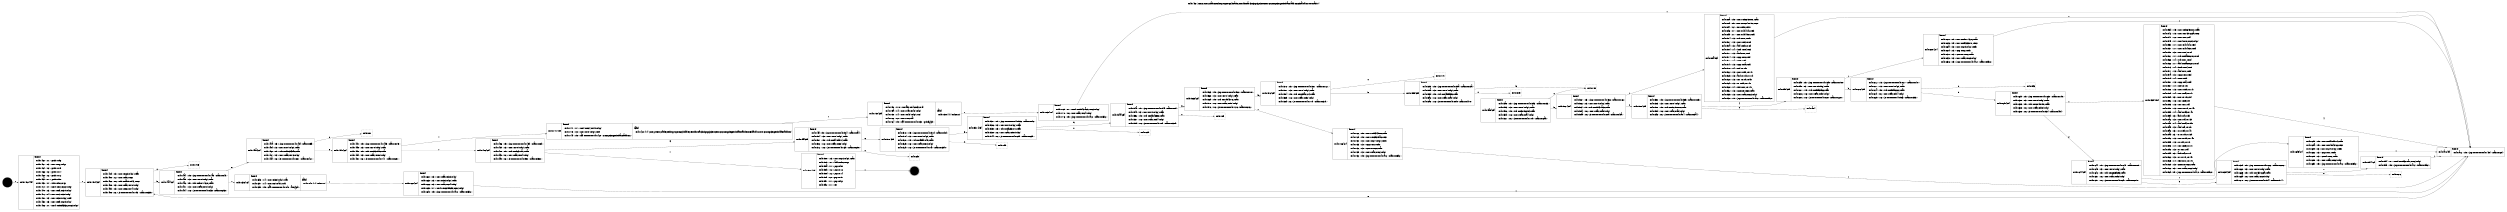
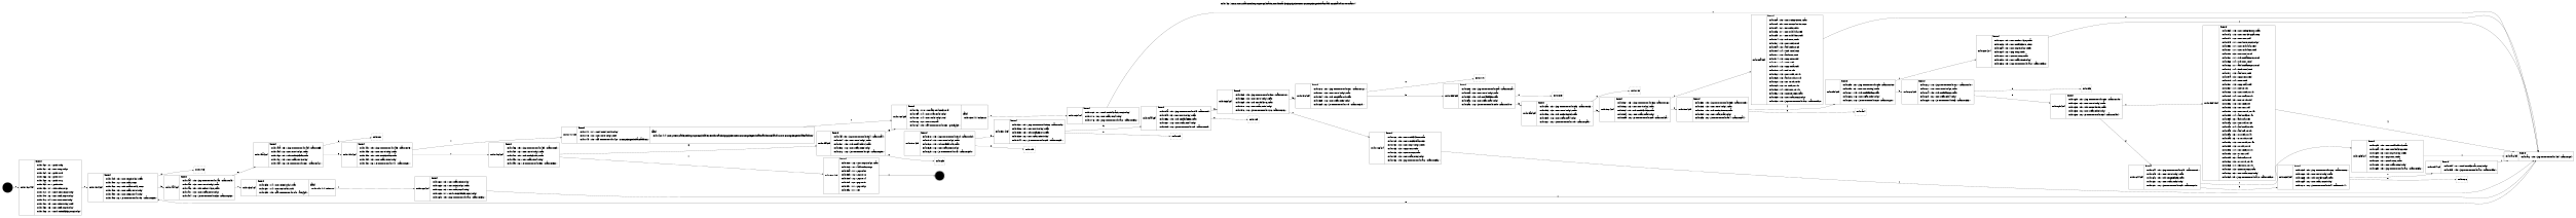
  digraph {
    label="0x401460 (/mnt/c/Users/mathe/Desktop/tcc/POCII/binaries/extr_linuxarchmipspcipcie-octeon.c_cvmx_pcie_get_io_base_address_Final-ollvm.out::main(0))"
    labelloc=t
    rankdir=LR
    node [shape=record]
    Entry [fillcolor=black height=0.3 shape=circle style=filled width=0.3]
    n2 [label="{\n     0x401460 [45]\l\n     | [instrs]\l\n     &nbsp;&nbsp;0x401460 \<+1\>: push %rbp\l\n     &nbsp;&nbsp;0x401461 \<+3\>: mov %rsp,%rbp\l\n     &nbsp;&nbsp;0x401464 \<+2\>: push %r15\l\n     &nbsp;&nbsp;0x401466 \<+2\>: push %r14\l\n     &nbsp;&nbsp;0x401468 \<+2\>: push %r12\l\n     &nbsp;&nbsp;0x40146a \<+1\>: push %rbx\l\n     &nbsp;&nbsp;0x40146b \<+7\>: sub $0xb0,%rsp\l\n     &nbsp;&nbsp;0x401472 \<+7\>: movl $0x0,-0x2c(%rbp)\l\n     &nbsp;&nbsp;0x401479 \<+3\>: mov %edi,-0x30(%rbp)\l\n     &nbsp;&nbsp;0x40147c \<+4\>: mov %rsi,-0x38(%rbp)\l\n     &nbsp;&nbsp;0x401480 \<+3\>: mov -0x30(%rbp),%edi\l\n     &nbsp;&nbsp;0x401483 \<+3\>: mov %edi,-0x28(%rbp)\l\n     &nbsp;&nbsp;0x401486 \<+7\>: movl $0x59fcbf66,-0x6c(%rbp)\l\n  }"]
    n3 [label="{\n     0x40148d [23]\l\n     | [instrs]\l\n     &nbsp;&nbsp;0x40148d \<+3\>: mov -0x6c(%rbp),%eax\l\n     &nbsp;&nbsp;0x401490 \<+2\>: mov %eax,%ecx\l\n     &nbsp;&nbsp;0x401492 \<+6\>: sub $0xab578943,%ecx\l\n     &nbsp;&nbsp;0x401498 \<+3\>: mov %eax,-0x70(%rbp)\l\n     &nbsp;&nbsp;0x40149b \<+3\>: mov %ecx,-0x74(%rbp)\l\n     &nbsp;&nbsp;0x40149e \<+6\>: je 00000000004017b5 \<main+0x355\>\l\n  }"]
    n4 [label="{\n     0x4017b5\l\n  }" style=dashed]
    n5 [label="{\n     0x4014a4 [22]\l\n     | [instrs]\l\n     &nbsp;&nbsp;0x4014a4 \<+5\>: jmp 00000000004014a9 \<main+0x49\>\l\n     &nbsp;&nbsp;0x4014a9 \<+3\>: mov -0x70(%rbp),%eax\l\n     &nbsp;&nbsp;0x4014ac \<+5\>: sub $0xb071422c,%eax\l\n     &nbsp;&nbsp;0x4014b1 \<+3\>: mov %eax,-0x78(%rbp)\l\n     &nbsp;&nbsp;0x4014b4 \<+6\>: je 00000000004016b3 \<main+0x253\>\l\n  }"]
    n6 [label="{\n     0x4016b3 [13]\l\n     | [instrs]\l\n     &nbsp;&nbsp;0x4016b3 \<+4\>: mov -0x38(%rbp),%rax\l\n     &nbsp;&nbsp;0x4016b7 \<+4\>: mov 0x8(%rax),%rdi\l\n     &nbsp;&nbsp;0x4016bb \<+5\>: call 0000000000401040 \<atoi@plt\>\l\n     | [calls]\l\n     &nbsp;&nbsp;0x401040 \{1\} (unknown)\l\n  }"]
    n7 [label="{\n     0x4014ba [22]\l\n     | [instrs]\l\n     &nbsp;&nbsp;0x4014ba \<+5\>: jmp 00000000004014bf \<main+0x5f\>\l\n     &nbsp;&nbsp;0x4014bf \<+3\>: mov -0x70(%rbp),%eax\l\n     &nbsp;&nbsp;0x4014c2 \<+5\>: sub $0xb56bf345,%eax\l\n     &nbsp;&nbsp;0x4014c7 \<+3\>: mov %eax,-0x7c(%rbp)\l\n     &nbsp;&nbsp;0x4014ca \<+6\>: je 0000000000401881 \<main+0x421\>\l\n  }"]
    n8 [label="{\n     0x4016c0 [21]\l\n     | [instrs]\l\n     &nbsp;&nbsp;0x4016c0 \<+3\>: mov %eax,-0x3c(%rbp)\l\n     &nbsp;&nbsp;0x4016c3 \<+3\>: mov -0x3c(%rbp),%eax\l\n     &nbsp;&nbsp;0x4016c6 \<+3\>: mov %eax,-0x24(%rbp)\l\n     &nbsp;&nbsp;0x4016c9 \<+7\>: movl $0x6e25dc93,-0x6c(%rbp)\l\n     &nbsp;&nbsp;0x4016d0 \<+5\>: jmp 0000000000401a12 \<main+0x5b2\>\l\n  }"]
    n9 [label="{\n     0x401881\l\n  }" style=dashed]
    n10 [label="{\n     0x4014d0 [22]\l\n     | [instrs]\l\n     &nbsp;&nbsp;0x4014d0 \<+5\>: jmp 00000000004014d5 \<main+0x75\>\l\n     &nbsp;&nbsp;0x4014d5 \<+3\>: mov -0x70(%rbp),%eax\l\n     &nbsp;&nbsp;0x4014d8 \<+5\>: sub $0xc9f219a8,%eax\l\n     &nbsp;&nbsp;0x4014dd \<+3\>: mov %eax,-0x80(%rbp)\l\n     &nbsp;&nbsp;0x4014e0 \<+6\>: je 0000000000401741 \<main+0x2e1\>\l\n  }"]
    Exit [fillcolor=black height=0.3 peripheries=2 shape=circle style=filled width=0.3]
    n12 [label="{\n     0x401a12 [5]\l\n     | [instrs]\l\n     &nbsp;&nbsp;0x401a12 \<+5\>: jmp 000000000040148d \<main+0x2d\>\l\n  }"]
    n13 [label="{\n     0x401741 [15]\l\n     | [instrs]\l\n     &nbsp;&nbsp;0x401741 \<+7\>: movl $0x64,-0x40(%rbp)\l\n     &nbsp;&nbsp;0x401748 \<+3\>: mov -0x40(%rbp),%edi\l\n     &nbsp;&nbsp;0x40174b \<+5\>: call 0000000000401420 \<cvmx_pcie_get_io_base_address\>\l\n     | [calls]\l\n     &nbsp;&nbsp;0x401420 \{1\} (/mnt/c/Users/mathe/Desktop/tcc/POCII/binaries/extr_linuxarchmipspcipcie-octeon.c_cvmx_pcie_get_io_base_address_Final-ollvm.out::cvmx_pcie_get_io_base_address)\l\n  }"]
    n14 [label="{\n     0x4014e6 [25]\l\n     | [instrs]\l\n     &nbsp;&nbsp;0x4014e6 \<+5\>: jmp 00000000004014eb \<main+0x8b\>\l\n     &nbsp;&nbsp;0x4014eb \<+3\>: mov -0x70(%rbp),%eax\l\n     &nbsp;&nbsp;0x4014ee \<+5\>: sub $0xdcf27ea1,%eax\l\n     &nbsp;&nbsp;0x4014f3 \<+6\>: mov %eax,-0x84(%rbp)\l\n     &nbsp;&nbsp;0x4014f9 \<+6\>: je 00000000004019e0 \<main+0x580\>\l\n  }"]
    n15 [label="{\n     0x401676\l\n  }" style=dashed]
    n16 [label="{\n     0x401750 [25]\l\n     | [instrs]\l\n     &nbsp;&nbsp;0x401750 \<+10\>: movabs $0x4020f2,%rdi\l\n     &nbsp;&nbsp;0x40175a \<+4\>: mov %rax,-0x48(%rbp)\l\n     &nbsp;&nbsp;0x40175e \<+4\>: mov -0x48(%rbp),%rsi\l\n     &nbsp;&nbsp;0x401762 \<+2\>: mov $0x0,%al\l\n     &nbsp;&nbsp;0x401764 \<+5\>: call 0000000000401030 \<printf@plt\>\l\n     | [calls]\l\n     &nbsp;&nbsp;0x401030 \{1\} (unknown)\l\n  }"]
    n17 [label="{\n     0x4019e0 [19]\l\n     | [instrs]\l\n     &nbsp;&nbsp;0x4019e0 \<+3\>: mov -0x2c(%rbp),%eax\l\n     &nbsp;&nbsp;0x4019e3 \<+7\>: add $0xb0,%rsp\l\n     &nbsp;&nbsp;0x4019ea \<+1\>: pop %rbx\l\n     &nbsp;&nbsp;0x4019eb \<+2\>: pop %r12\l\n     &nbsp;&nbsp;0x4019ed \<+2\>: pop %r14\l\n     &nbsp;&nbsp;0x4019ef \<+2\>: pop %r15\l\n     &nbsp;&nbsp;0x4019f1 \<+1\>: pop %rbp\l\n     &nbsp;&nbsp;0x4019f2 \<+1\>: ret\l\n  }"]
    n18 [label="{\n     0x4014ff [25]\l\n     | [instrs]\l\n     &nbsp;&nbsp;0x4014ff \<+5\>: jmp 0000000000401504 \<main+0xa4\>\l\n     &nbsp;&nbsp;0x401504 \<+3\>: mov -0x70(%rbp),%eax\l\n     &nbsp;&nbsp;0x401507 \<+5\>: sub $0xf478bb7d,%eax\l\n     &nbsp;&nbsp;0x40150c \<+6\>: mov %eax,-0x88(%rbp)\l\n     &nbsp;&nbsp;0x401512 \<+6\>: je 00000000004016f0 \<main+0x290\>\l\n  }"]
    n19 [label="{\n     0x4019d4 [12]\l\n     | [instrs]\l\n     &nbsp;&nbsp;0x4019d4 \<+7\>: movl $0xdcf27ea1,-0x6c(%rbp)\l\n     &nbsp;&nbsp;0x4019db \<+5\>: jmp 0000000000401a12 \<main+0x5b2\>\l\n  }"]
    n20 [label="{\n     0x401769 [18]\l\n     | [instrs]\l\n     &nbsp;&nbsp;0x401769 \<+7\>: movl $0x55437a69,-0x6c(%rbp)\l\n     &nbsp;&nbsp;0x401770 \<+6\>: mov %eax,-0xc4(%rbp)\l\n     &nbsp;&nbsp;0x401776 \<+5\>: jmp 0000000000401a12 \<main+0x5b2\>\l\n  }"]
    n21 [label="{\n     0x4016f0\l\n  }" style=dashed]
    n22 [label="{\n     0x401518 [25]\l\n     | [instrs]\l\n     &nbsp;&nbsp;0x401518 \<+5\>: jmp 000000000040151d \<main+0xbd\>\l\n     &nbsp;&nbsp;0x40151d \<+3\>: mov -0x70(%rbp),%eax\l\n     &nbsp;&nbsp;0x401520 \<+5\>: sub $0xf5fd1045,%eax\l\n     &nbsp;&nbsp;0x401525 \<+6\>: mov %eax,-0x8c(%rbp)\l\n     &nbsp;&nbsp;0x40152b \<+6\>: je 00000000004017fb \<main+0x39b\>\l\n  }"]
    n23 [label="{\n     0x4017fb\l\n  }" style=dashed]
    n24 [label="{\n     0x401531 [25]\l\n     | [instrs]\l\n     &nbsp;&nbsp;0x401531 \<+5\>: jmp 0000000000401536 \<main+0xd6\>\l\n     &nbsp;&nbsp;0x401536 \<+3\>: mov -0x70(%rbp),%eax\l\n     &nbsp;&nbsp;0x401539 \<+5\>: sub $0xfd233070,%eax\l\n     &nbsp;&nbsp;0x40153e \<+6\>: mov %eax,-0x90(%rbp)\l\n     &nbsp;&nbsp;0x401544 \<+6\>: je 000000000040169b \<main+0x23b\>\l\n  }"]
    n25 [label="{\n     0x40169b\l\n  }" style=dashed]
    n26 [label="{\n     0x40154a [25]\l\n     | [instrs]\l\n     &nbsp;&nbsp;0x40154a \<+5\>: jmp 000000000040154f \<main+0xef\>\l\n     &nbsp;&nbsp;0x40154f \<+3\>: mov -0x70(%rbp),%eax\l\n     &nbsp;&nbsp;0x401552 \<+5\>: sub $0xfd3435e8,%eax\l\n     &nbsp;&nbsp;0x401557 \<+6\>: mov %eax,-0x94(%rbp)\l\n     &nbsp;&nbsp;0x40155d \<+6\>: je 00000000004017ef \<main+0x38f\>\l\n  }"]
    n27 [label="{\n     0x40165d [25]\l\n     | [instrs]\l\n     &nbsp;&nbsp;0x40165d \<+5\>: jmp 0000000000401662 \<main+0x202\>\l\n     &nbsp;&nbsp;0x401662 \<+3\>: mov -0x70(%rbp),%eax\l\n     &nbsp;&nbsp;0x401665 \<+5\>: sub $0x75b7c23a,%eax\l\n     &nbsp;&nbsp;0x40166a \<+6\>: mov %eax,-0xc0(%rbp)\l\n     &nbsp;&nbsp;0x401670 \<+6\>: je 00000000004019d4 \<main+0x574\>\l\n  }"]
    n28 [label="{\n     0x4017ef\l\n  }" style=dashed]
    n29 [label="{\n     0x401563 [25]\l\n     | [instrs]\l\n     &nbsp;&nbsp;0x401563 \<+5\>: jmp 0000000000401568 \<main+0x108\>\l\n     &nbsp;&nbsp;0x401568 \<+3\>: mov -0x70(%rbp),%eax\l\n     &nbsp;&nbsp;0x40156b \<+5\>: sub $0x1b9437cc,%eax\l\n     &nbsp;&nbsp;0x401570 \<+6\>: mov %eax,-0x98(%rbp)\l\n     &nbsp;&nbsp;0x401576 \<+6\>: je 0000000000401726 \<main+0x2c6\>\l\n  }"]
    n30 [label="{\n     0x4016d5 [27]\l\n     | [instrs]\l\n     &nbsp;&nbsp;0x4016d5 \<+5\>: mov $0xf478bb7d,%eax\l\n     &nbsp;&nbsp;0x4016da \<+5\>: mov $0x1b9437cc,%ecx\l\n     &nbsp;&nbsp;0x4016df \<+3\>: mov -0x24(%rbp),%edx\l\n     &nbsp;&nbsp;0x4016e2 \<+3\>: cmp $0x1,%edx\l\n     &nbsp;&nbsp;0x4016e5 \<+3\>: cmovl %ecx,%eax\l\n     &nbsp;&nbsp;0x4016e8 \<+3\>: mov %eax,-0x6c(%rbp)\l\n     &nbsp;&nbsp;0x4016eb \<+5\>: jmp 0000000000401a12 \<main+0x5b2\>\l\n  }"]
    n31 [label="{\n     0x401726 [27]\l\n     | [instrs]\l\n     &nbsp;&nbsp;0x401726 \<+5\>: mov $0xfd3435e8,%eax\l\n     &nbsp;&nbsp;0x40172b \<+5\>: mov $0xc9f219a8,%ecx\l\n     &nbsp;&nbsp;0x401730 \<+3\>: mov -0x24(%rbp),%edx\l\n     &nbsp;&nbsp;0x401733 \<+3\>: cmp $0x0,%edx\l\n     &nbsp;&nbsp;0x401736 \<+3\>: cmove %ecx,%eax\l\n     &nbsp;&nbsp;0x401739 \<+3\>: mov %eax,-0x6c(%rbp)\l\n     &nbsp;&nbsp;0x40173c \<+5\>: jmp 0000000000401a12 \<main+0x5b2\>\l\n  }"]
    n32 [label="{\n     0x40157c [25]\l\n     | [instrs]\l\n     &nbsp;&nbsp;0x40157c \<+5\>: jmp 0000000000401581 \<main+0x121\>\l\n     &nbsp;&nbsp;0x401581 \<+3\>: mov -0x70(%rbp),%eax\l\n     &nbsp;&nbsp;0x401584 \<+5\>: sub $0x23ba612d,%eax\l\n     &nbsp;&nbsp;0x401589 \<+6\>: mov %eax,-0x9c(%rbp)\l\n     &nbsp;&nbsp;0x40158f \<+6\>: je 000000000040177b \<main+0x31b\>\l\n  }"]
    n33 [label="{\n     0x401644 [25]\l\n     | [instrs]\l\n     &nbsp;&nbsp;0x401644 \<+5\>: jmp 0000000000401649 \<main+0x1e9\>\l\n     &nbsp;&nbsp;0x401649 \<+3\>: mov -0x70(%rbp),%eax\l\n     &nbsp;&nbsp;0x40164c \<+5\>: sub $0x6e25dc93,%eax\l\n     &nbsp;&nbsp;0x401651 \<+6\>: mov %eax,-0xbc(%rbp)\l\n     &nbsp;&nbsp;0x401657 \<+6\>: je 00000000004016d5 \<main+0x275\>\l\n  }"]
    n34 [label="{\n     0x40177b\l\n  }" style=dashed]
    n35 [label="{\n     0x401595 [25]\l\n     | [instrs]\l\n     &nbsp;&nbsp;0x401595 \<+5\>: jmp 000000000040159a \<main+0x13a\>\l\n     &nbsp;&nbsp;0x40159a \<+3\>: mov -0x70(%rbp),%eax\l\n     &nbsp;&nbsp;0x40159d \<+5\>: sub $0x4fe5fe39,%eax\l\n     &nbsp;&nbsp;0x4015a2 \<+6\>: mov %eax,-0xa0(%rbp)\l\n     &nbsp;&nbsp;0x4015a8 \<+6\>: je 00000000004018de \<main+0x47e\>\l\n  }"]
    n36 [label="{\n     0x40193d [151]\l\n     | [instrs]\l\n     &nbsp;&nbsp;0x40193d \<+5\>: mov $0x56750008,%eax\l\n     &nbsp;&nbsp;0x401942 \<+5\>: mov $0x75b7c23a,%ecx\l\n     &nbsp;&nbsp;0x401947 \<+2\>: mov $0x1,%dl\l\n     &nbsp;&nbsp;0x401949 \<+7\>: movl $0x0,-0x2c(%rbp)\l\n     &nbsp;&nbsp;0x401950 \<+7\>: mov 0x40404c,%esi\l\n     &nbsp;&nbsp;0x401957 \<+7\>: mov 0x404050,%edi\l\n     &nbsp;&nbsp;0x40195e \<+3\>: mov %esi,%r8d\l\n     &nbsp;&nbsp;0x401961 \<+7\>: sub $0xda8e0280,%r8d\l\n     &nbsp;&nbsp;0x401968 \<+4\>: sub $0x1,%r8d\l\n     &nbsp;&nbsp;0x40196c \<+7\>: add $0xda8e0280,%r8d\l\n     &nbsp;&nbsp;0x401973 \<+4\>: imul %r8d,%esi\l\n     &nbsp;&nbsp;0x401977 \<+3\>: and $0x1,%esi\l\n     &nbsp;&nbsp;0x40197a \<+3\>: cmp $0x0,%esi\l\n     &nbsp;&nbsp;0x40197d \<+4\>: sete %r9b\l\n     &nbsp;&nbsp;0x401981 \<+3\>: cmp $0xa,%edi\l\n     &nbsp;&nbsp;0x401984 \<+4\>: setl %r10b\l\n     &nbsp;&nbsp;0x401988 \<+3\>: mov %r9b,%r11b\l\n     &nbsp;&nbsp;0x40198b \<+4\>: xor $0xff,%r11b\l\n     &nbsp;&nbsp;0x40198f \<+3\>: mov %r10b,%bl\l\n     &nbsp;&nbsp;0x401992 \<+3\>: xor $0xff,%bl\l\n     &nbsp;&nbsp;0x401995 \<+3\>: xor $0x1,%dl\l\n     &nbsp;&nbsp;0x401998 \<+3\>: mov %r11b,%r14b\l\n     &nbsp;&nbsp;0x40199b \<+4\>: and $0xff,%r14b\l\n     &nbsp;&nbsp;0x40199f \<+3\>: and %dl,%r9b\l\n     &nbsp;&nbsp;0x4019a2 \<+3\>: mov %bl,%r15b\l\n     &nbsp;&nbsp;0x4019a5 \<+4\>: and $0xff,%r15b\l\n     &nbsp;&nbsp;0x4019a9 \<+3\>: and %dl,%r10b\l\n     &nbsp;&nbsp;0x4019ac \<+3\>: or %r9b,%r14b\l\n     &nbsp;&nbsp;0x4019af \<+3\>: or %r10b,%r15b\l\n     &nbsp;&nbsp;0x4019b2 \<+3\>: xor %r15b,%r14b\l\n     &nbsp;&nbsp;0x4019b5 \<+3\>: or %bl,%r11b\l\n     &nbsp;&nbsp;0x4019b8 \<+4\>: xor $0xff,%r11b\l\n     &nbsp;&nbsp;0x4019bc \<+3\>: or $0x1,%dl\l\n     &nbsp;&nbsp;0x4019bf \<+3\>: and %dl,%r11b\l\n     &nbsp;&nbsp;0x4019c2 \<+3\>: or %r11b,%r14b\l\n     &nbsp;&nbsp;0x4019c5 \<+4\>: test $0x1,%r14b\l\n     &nbsp;&nbsp;0x4019c9 \<+3\>: cmovne %ecx,%eax\l\n     &nbsp;&nbsp;0x4019cc \<+3\>: mov %eax,-0x6c(%rbp)\l\n     &nbsp;&nbsp;0x4019cf \<+5\>: jmp 0000000000401a12 \<main+0x5b2\>\l\n  }"]
    n37 [label="{\n     0x4018de\l\n  }" style=dashed]
    n38 [label="{\n     0x4015ae [25]\l\n     | [instrs]\l\n     &nbsp;&nbsp;0x4015ae \<+5\>: jmp 00000000004015b3 \<main+0x153\>\l\n     &nbsp;&nbsp;0x4015b3 \<+3\>: mov -0x70(%rbp),%eax\l\n     &nbsp;&nbsp;0x4015b6 \<+5\>: sub $0x5075209d,%eax\l\n     &nbsp;&nbsp;0x4015bb \<+6\>: mov %eax,-0xa4(%rbp)\l\n     &nbsp;&nbsp;0x4015c1 \<+6\>: je 000000000040170b \<main+0x2ab\>\l\n  }"]
    n39 [label="{\n     0x40162b [25]\l\n     | [instrs]\l\n     &nbsp;&nbsp;0x40162b \<+5\>: jmp 0000000000401630 \<main+0x1d0\>\l\n     &nbsp;&nbsp;0x401630 \<+3\>: mov -0x70(%rbp),%eax\l\n     &nbsp;&nbsp;0x401633 \<+5\>: sub $0x607b8158,%eax\l\n     &nbsp;&nbsp;0x401638 \<+6\>: mov %eax,-0xb8(%rbp)\l\n     &nbsp;&nbsp;0x40163e \<+6\>: je 000000000040193d \<main+0x4dd\>\l\n  }"]
    n40 [label="{\n     0x40170b\l\n  }" style=dashed]
    n41 [label="{\n     0x4015c7 [25]\l\n     | [instrs]\l\n     &nbsp;&nbsp;0x4015c7 \<+5\>: jmp 00000000004015cc \<main+0x16c\>\l\n     &nbsp;&nbsp;0x4015cc \<+3\>: mov -0x70(%rbp),%eax\l\n     &nbsp;&nbsp;0x4015cf \<+5\>: sub $0x55437a69,%eax\l\n     &nbsp;&nbsp;0x4015d4 \<+6\>: mov %eax,-0xa8(%rbp)\l\n     &nbsp;&nbsp;0x4015da \<+6\>: je 00000000004018ea \<main+0x48a\>\l\n  }"]
    n42 [label="{\n     0x4019f3\l\n  }" style=dashed]
    n43 [label="{\n     0x4018ea [83]\l\n     | [instrs]\l\n     &nbsp;&nbsp;0x4018ea \<+5\>: mov $0x56750008,%eax\l\n     &nbsp;&nbsp;0x4018ef \<+5\>: mov $0x607b8158,%ecx\l\n     &nbsp;&nbsp;0x4018f4 \<+2\>: xor %edx,%edx\l\n     &nbsp;&nbsp;0x4018f6 \<+7\>: mov 0x40404c,%esi\l\n     &nbsp;&nbsp;0x4018fd \<+7\>: mov 0x404050,%edi\l\n     &nbsp;&nbsp;0x401904 \<+3\>: sub $0x1,%edx\l\n     &nbsp;&nbsp;0x401907 \<+3\>: mov %esi,%r8d\l\n     &nbsp;&nbsp;0x40190a \<+3\>: add %edx,%r8d\l\n     &nbsp;&nbsp;0x40190d \<+4\>: imul %r8d,%esi\l\n     &nbsp;&nbsp;0x401911 \<+3\>: and $0x1,%esi\l\n     &nbsp;&nbsp;0x401914 \<+3\>: cmp $0x0,%esi\l\n     &nbsp;&nbsp;0x401917 \<+4\>: sete %r9b\l\n     &nbsp;&nbsp;0x40191b \<+3\>: cmp $0xa,%edi\l\n     &nbsp;&nbsp;0x40191e \<+4\>: setl %r10b\l\n     &nbsp;&nbsp;0x401922 \<+3\>: mov %r9b,%r11b\l\n     &nbsp;&nbsp;0x401925 \<+3\>: and %r10b,%r11b\l\n     &nbsp;&nbsp;0x401928 \<+3\>: xor %r10b,%r9b\l\n     &nbsp;&nbsp;0x40192b \<+3\>: or %r9b,%r11b\l\n     &nbsp;&nbsp;0x40192e \<+4\>: test $0x1,%r11b\l\n     &nbsp;&nbsp;0x401932 \<+3\>: cmovne %ecx,%eax\l\n     &nbsp;&nbsp;0x401935 \<+3\>: mov %eax,-0x6c(%rbp)\l\n     &nbsp;&nbsp;0x401938 \<+5\>: jmp 0000000000401a12 \<main+0x5b2\>\l\n  }"]
    n44 [label="{\n     0x4015e0 [25]\l\n     | [instrs]\l\n     &nbsp;&nbsp;0x4015e0 \<+5\>: jmp 00000000004015e5 \<main+0x185\>\l\n     &nbsp;&nbsp;0x4015e5 \<+3\>: mov -0x70(%rbp),%eax\l\n     &nbsp;&nbsp;0x4015e8 \<+5\>: sub $0x56750008,%eax\l\n     &nbsp;&nbsp;0x4015ed \<+6\>: mov %eax,-0xac(%rbp)\l\n     &nbsp;&nbsp;0x4015f3 \<+6\>: je 0000000000401a04 \<main+0x5a4\>\l\n  }"]
    n45 [label="{\n     0x401a04\l\n  }" style=dashed]
    n46 [label="{\n     0x4015f9 [25]\l\n     | [instrs]\l\n     &nbsp;&nbsp;0x4015f9 \<+5\>: jmp 00000000004015fe \<main+0x19e\>\l\n     &nbsp;&nbsp;0x4015fe \<+3\>: mov -0x70(%rbp),%eax\l\n     &nbsp;&nbsp;0x401601 \<+5\>: sub $0x59fcbf66,%eax\l\n     &nbsp;&nbsp;0x401606 \<+6\>: mov %eax,-0xb0(%rbp)\l\n     &nbsp;&nbsp;0x40160c \<+6\>: je 0000000000401680 \<main+0x220\>\l\n  }"]
    n47 [label="{\n     0x401612 [25]\l\n     | [instrs]\l\n     &nbsp;&nbsp;0x401612 \<+5\>: jmp 0000000000401617 \<main+0x1b7\>\l\n     &nbsp;&nbsp;0x401617 \<+3\>: mov -0x70(%rbp),%eax\l\n     &nbsp;&nbsp;0x40161a \<+5\>: sub $0x5efd62c2,%eax\l\n     &nbsp;&nbsp;0x40161f \<+6\>: mov %eax,-0xb4(%rbp)\l\n     &nbsp;&nbsp;0x401625 \<+6\>: je 00000000004019f3 \<main+0x593\>\l\n  }"]
    n48 [label="{\n     0x401680 [27]\l\n     | [instrs]\l\n     &nbsp;&nbsp;0x401680 \<+5\>: mov $0xb071422c,%eax\l\n     &nbsp;&nbsp;0x401685 \<+5\>: mov $0xfd233070,%ecx\l\n     &nbsp;&nbsp;0x40168a \<+3\>: mov -0x28(%rbp),%edx\l\n     &nbsp;&nbsp;0x40168d \<+3\>: cmp $0x2,%edx\l\n     &nbsp;&nbsp;0x401690 \<+3\>: cmovne %ecx,%eax\l\n     &nbsp;&nbsp;0x401693 \<+3\>: mov %eax,-0x6c(%rbp)\l\n     &nbsp;&nbsp;0x401696 \<+5\>: jmp 0000000000401a12 \<main+0x5b2\>\l\n  }"]
    Entry -> n2 [label=" 1"]
    n2 -> n3 [label=" 1"]
    n3 -> n4 [label=" 0"]
    n3 -> n5 [label=" 9"]
    n5 -> n6 [label=" 1"]
    n5 -> n7 [label=" 8"]
    n6 -> n8 [label=" 1"]
    n7 -> n9 [label=" 0"]
    n7 -> n10 [label=" 8"]
    n8 -> n12 [label=" 1"]
    n10 -> n13 [label=" 1"]
    n10 -> n14 [label=" 7"]
    n12 -> n3 [label=" 8"]
    n13 -> n16 [label=" 1"]
    n14 -> n17 [label=" 1"]
    n14 -> n18 [label=" 6"]
    n16 -> n20 [label=" 1"]
    n17 -> Exit [label=" 1"]
    n18 -> n21 [label=" 0"]
-   n18 -> n22 [label=" 6"]
+   n18 -> n16 [label=" 6"]
    n19 -> n12 [label=" 1"]
    n20 -> n12 [label=" 1"]
    n22 -> n23 [label=" 0"]
    n22 -> n24 [label=" 6"]
    n24 -> n25 [label=" 0"]
    n24 -> n26 [label=" 6"]
    n26 -> n28 [label=" 0"]
    n26 -> n29 [label=" 6"]
    n27 -> n15 [label=" 0"]
    n27 -> n19 [label=" 1"]
    n29 -> n31 [label=" 1"]
    n29 -> n32 [label=" 5"]
    n30 -> n12 [label=" 1"]
    n31 -> n12 [label=" 1"]
    n32 -> n34 [label=" 0"]
    n32 -> n35 [label=" 5"]
    n33 -> n27 [label=" 9"]
    n33 -> n30 [label=" 1"]
    n35 -> n37 [label=" 0"]
-   n35 -> n40 [label=" 5"]
+   n35 -> n38 [label=" 5"]
    n36 -> n12 [label=" 4"]
    n38 -> n40 [label=" 0"]
    n38 -> n41 [label=" 5"]
    n39 -> n33 [label=" 2"]
    n39 -> n36 [label=" 1"]
    n41 -> n43 [label=" 1"]
    n41 -> n44 [label=" 4"]
    n43 -> n12 [label=" 1"]
    n44 -> n45 [label=" 0"]
    n44 -> n46 [label=" 4"]
    n46 -> n47 [label=" 3"]
    n46 -> n48 [label=" 1"]
    n47 -> n39 [label=" 9"]
    n47 -> n42 [label=" 0"]
    n48 -> n12 [label=" 1"]
  }
